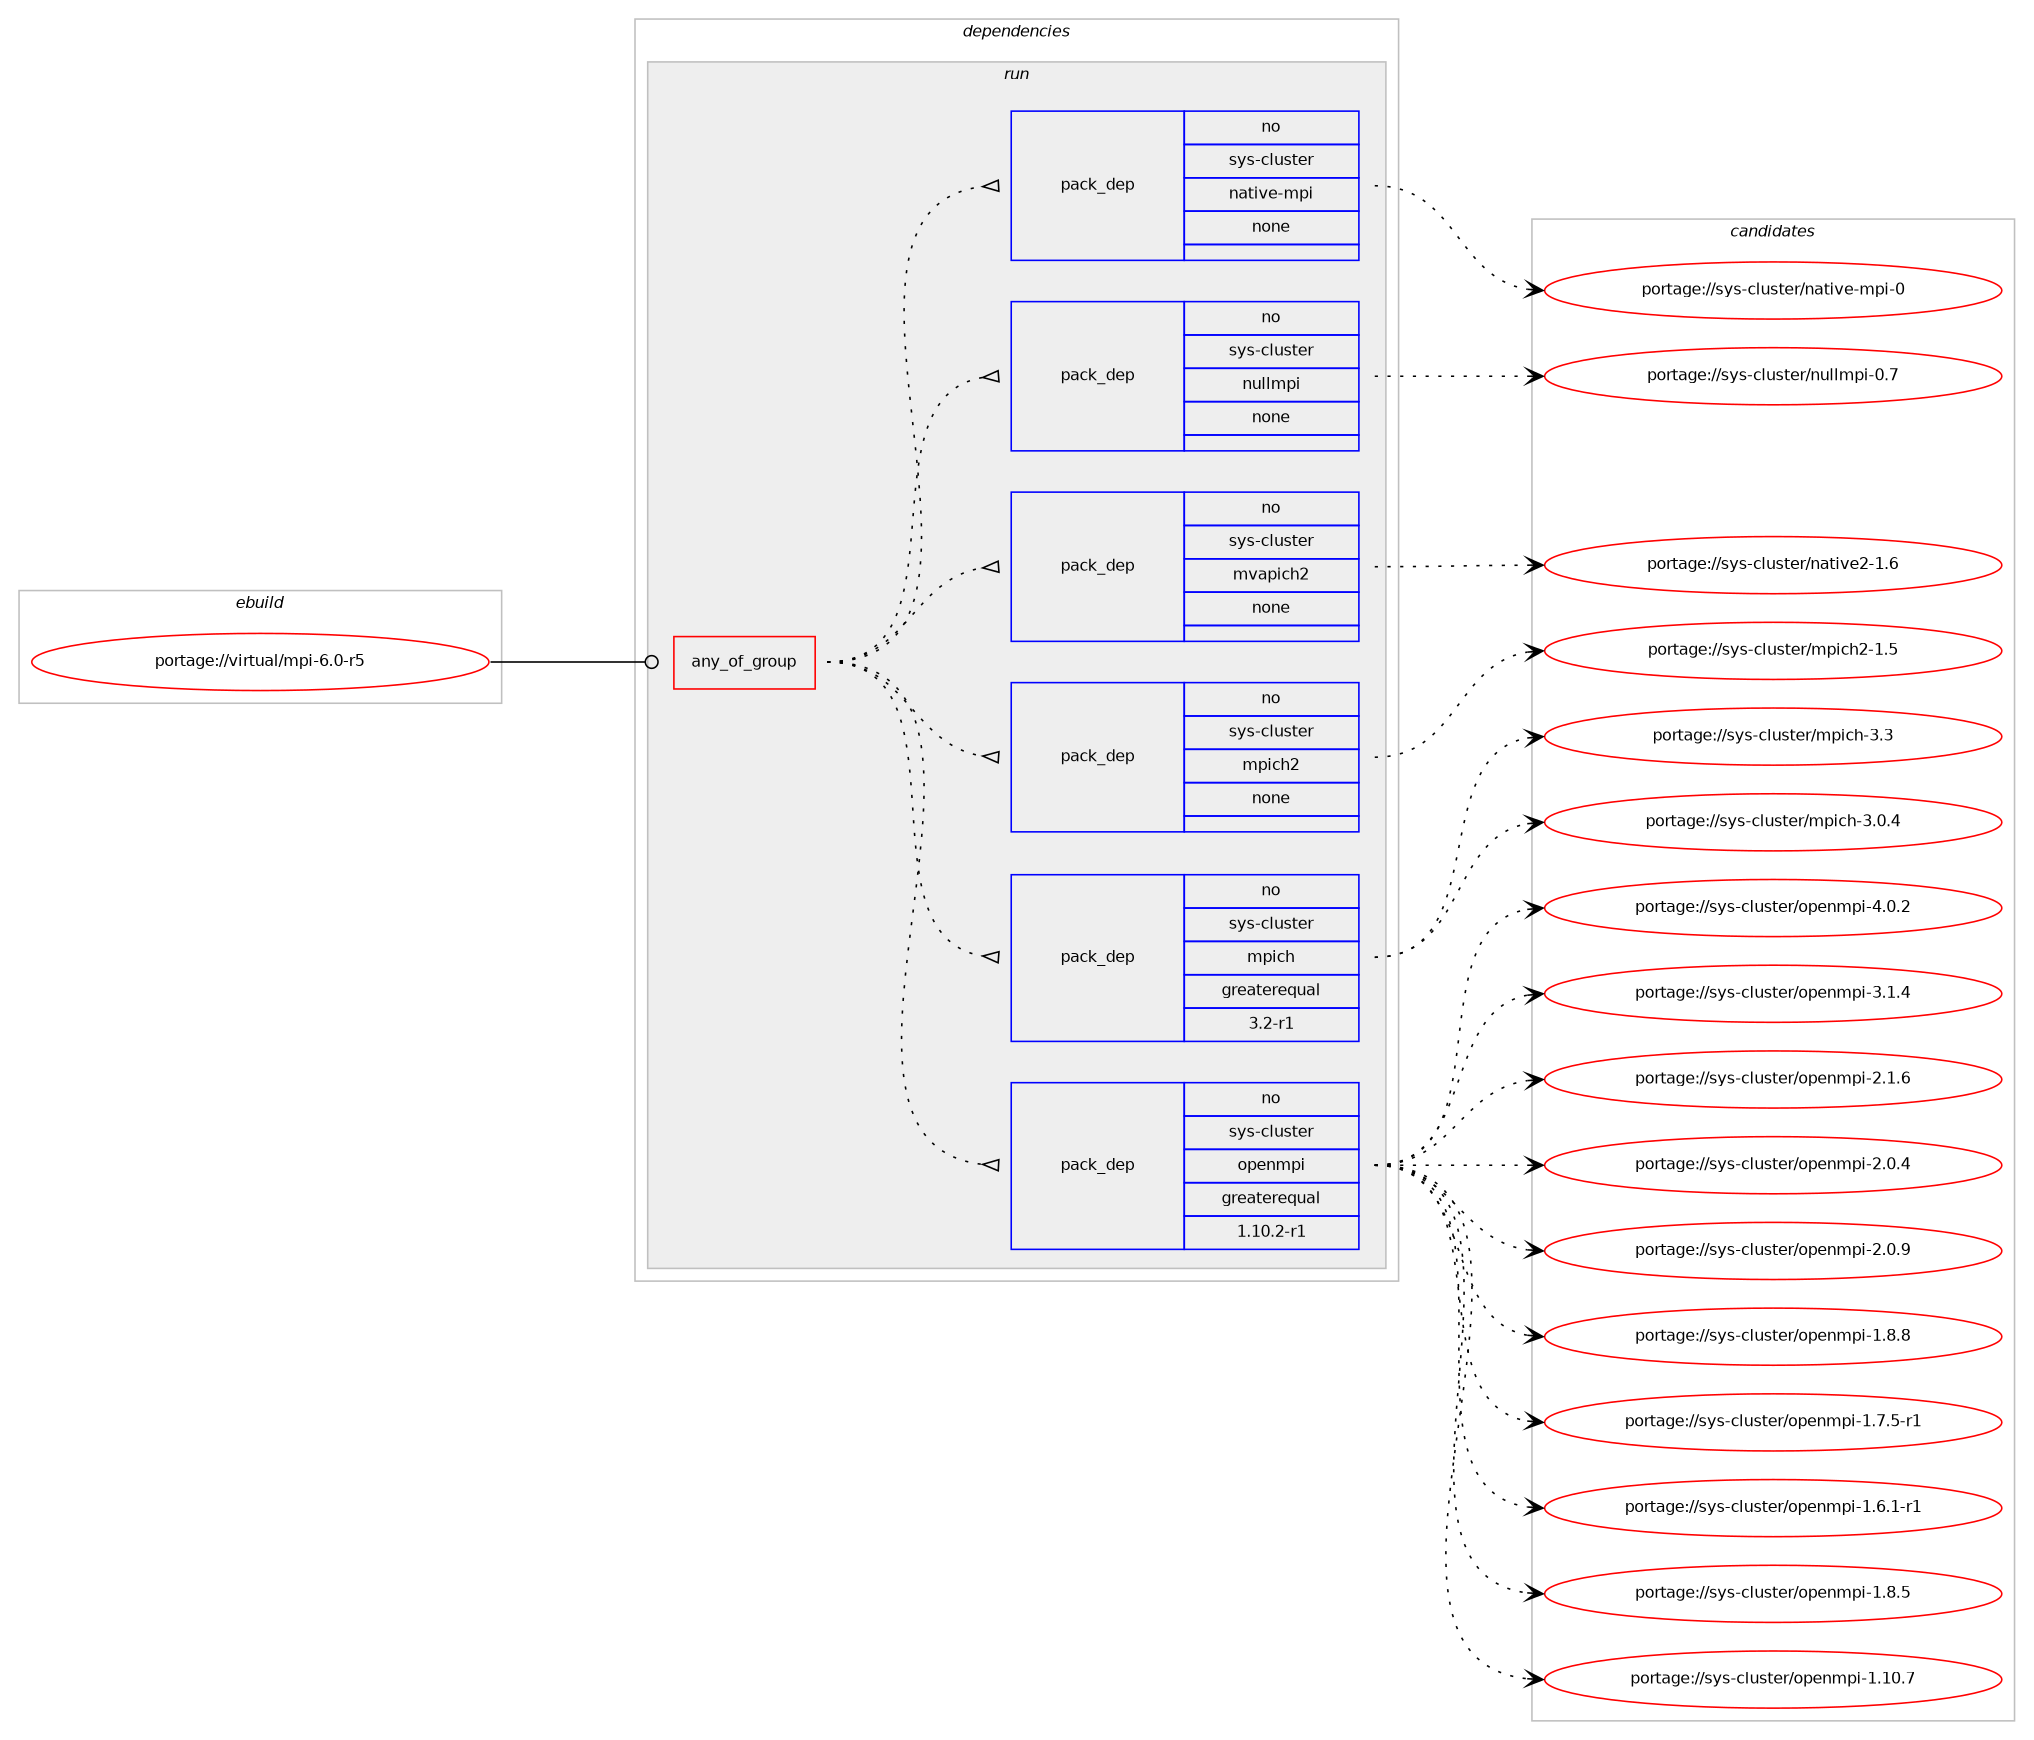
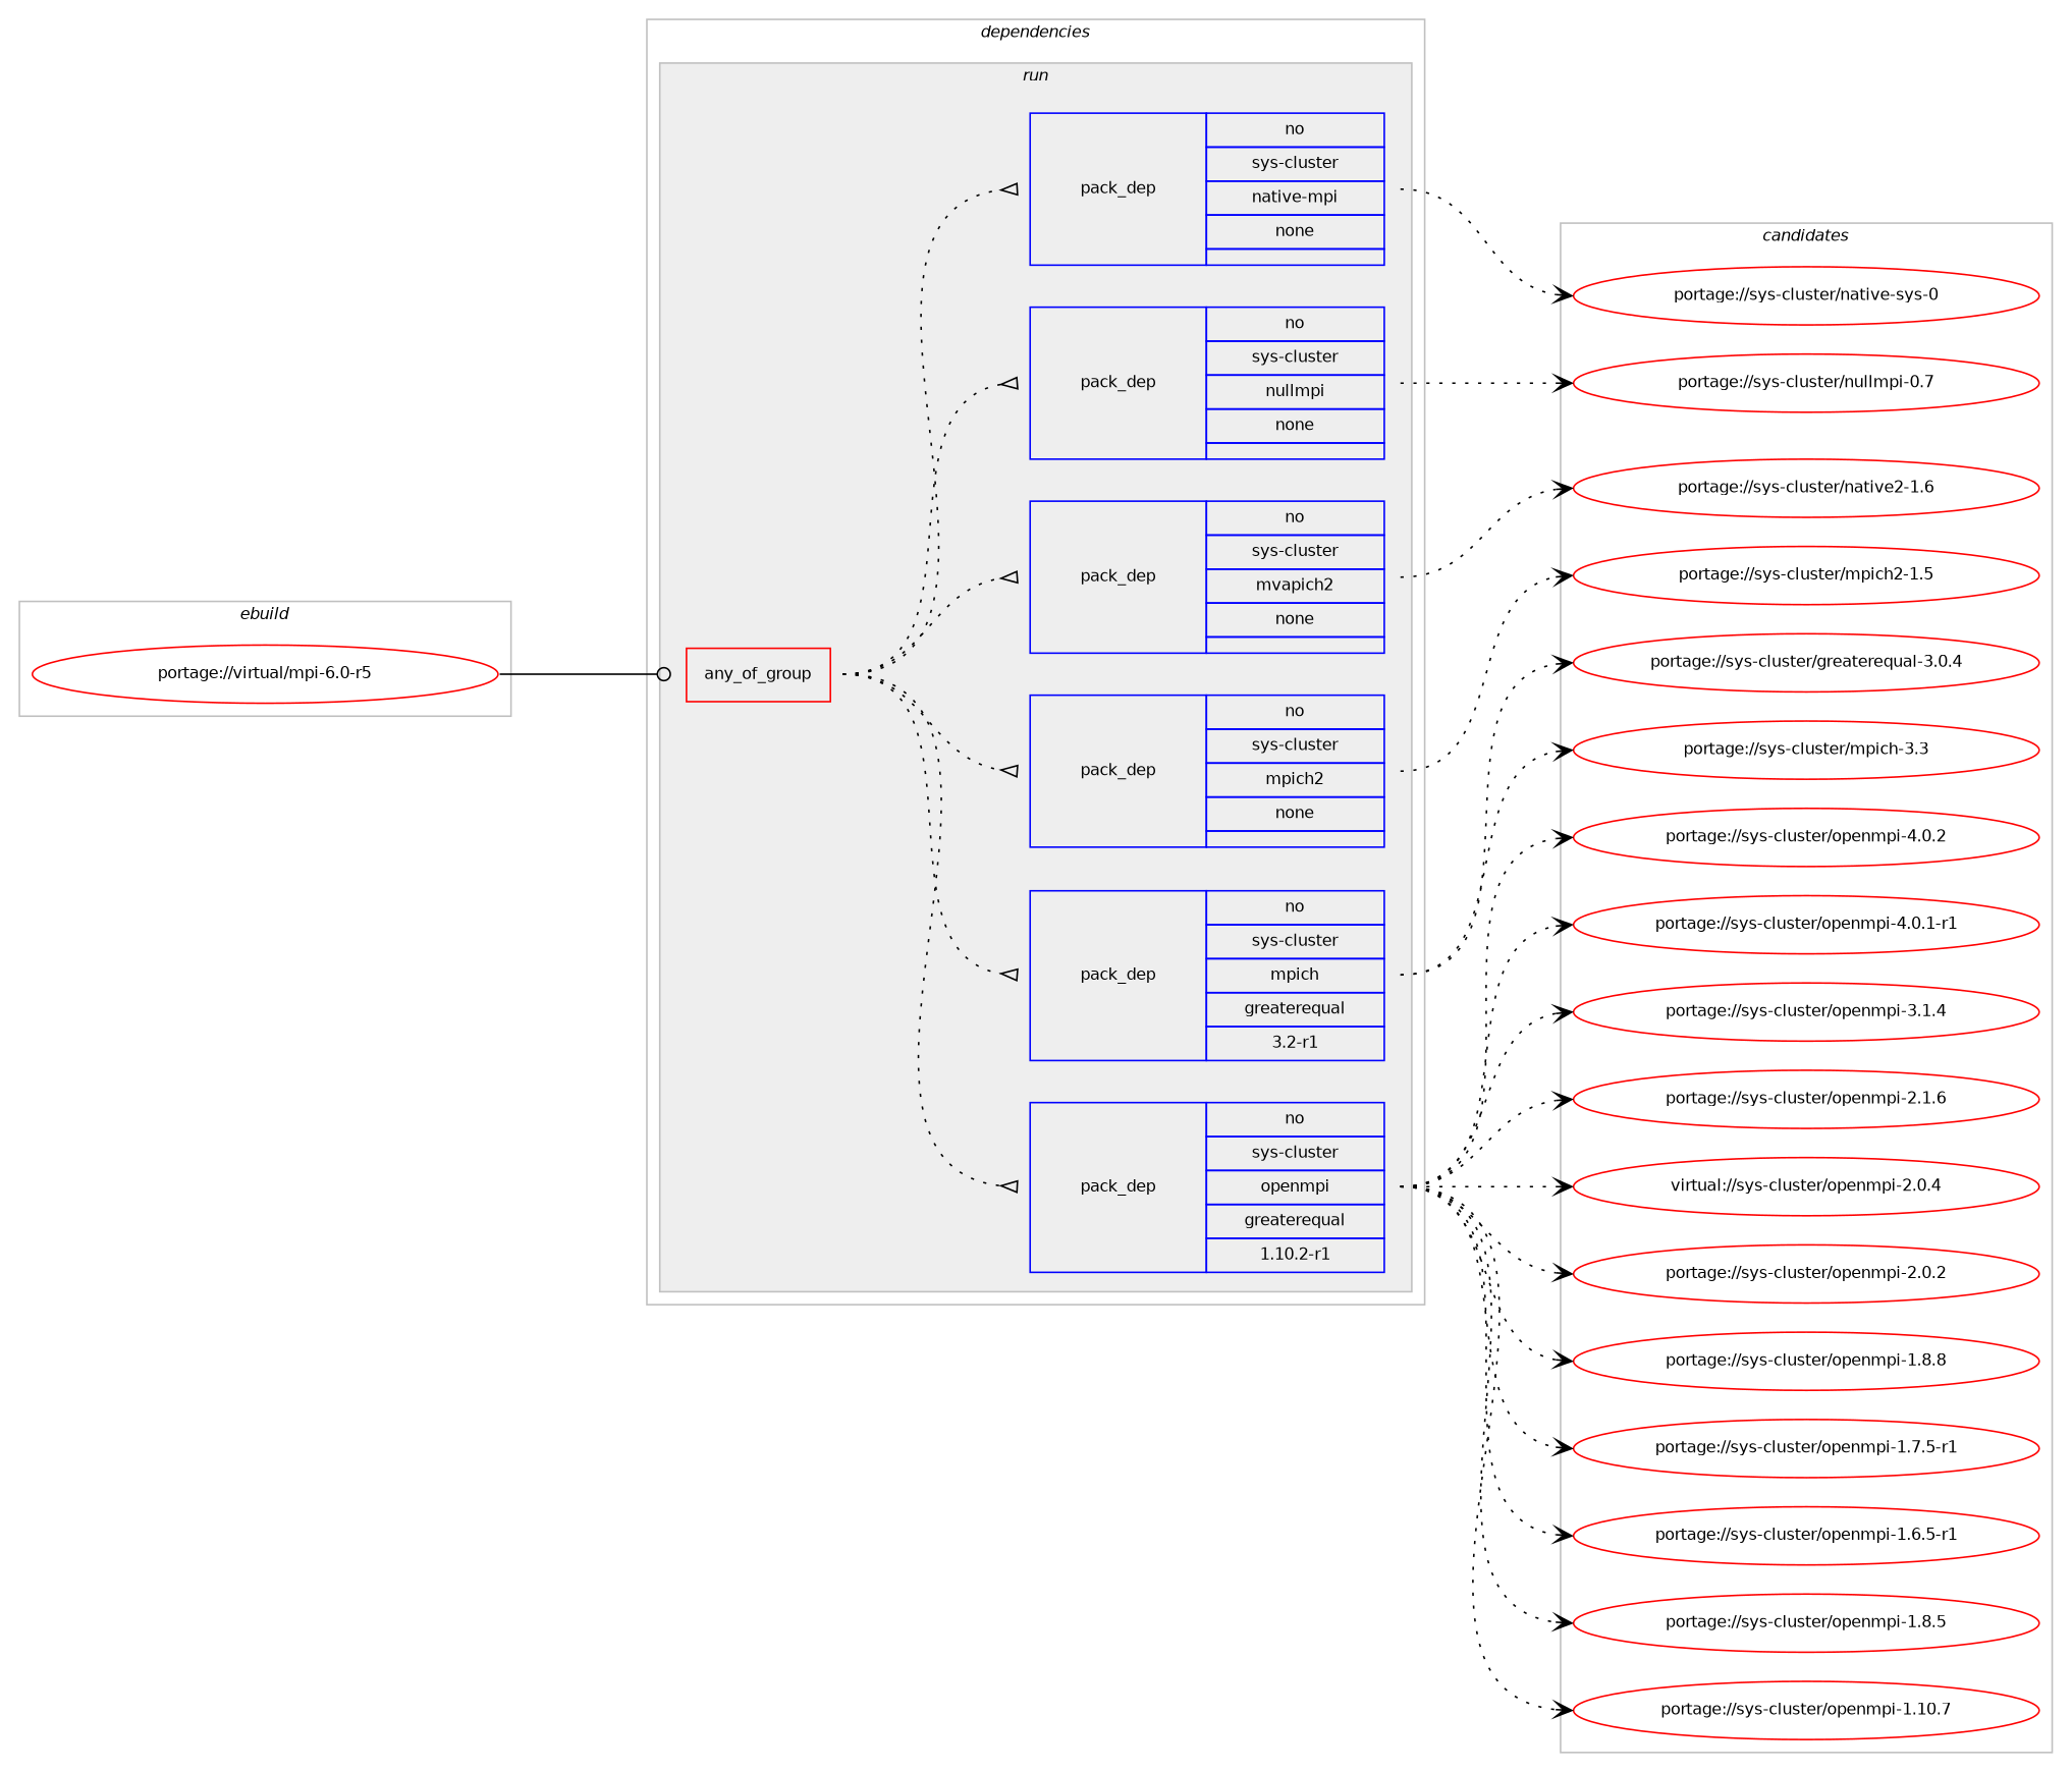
  digraph {
    compound=true
    concentrate=true
    fontname=Helvetica
    fontsize=10
    newrank=true
    rankdir=LR
    ranksep=1.5
    node [color=red fontname=Helvetica fontsize=10]
    edge [arrowhead=vee headport=w style=dotted tailport=e weight=100]
    n1 [label="portage://virtual/mpi-6.0-r5" width=4]
    n2 [color=blue label=<<TABLE BORDER="0" CELLBORDER="1" CELLSPACING="0" CELLPADDING="4" WIDTH="220"><TR><TD ROWSPAN="6" CELLPADDING="30">pack_dep</TD></TR><TR><TD WIDTH="110">no</TD></TR><TR><TD>sys-cluster</TD></TR><TR><TD>openmpi</TD></TR><TR><TD>greaterequal</TD></TR><TR><TD>1.10.2-r1</TD></TR></TABLE>> shape=none]
    n3 [color=blue label=<<TABLE BORDER="0" CELLBORDER="1" CELLSPACING="0" CELLPADDING="4" WIDTH="220"><TR><TD ROWSPAN="6" CELLPADDING="30">pack_dep</TD></TR><TR><TD WIDTH="110">no</TD></TR><TR><TD>sys-cluster</TD></TR><TR><TD>mpich</TD></TR><TR><TD>greaterequal</TD></TR><TR><TD>3.2-r1</TD></TR></TABLE>> shape=none]
    n4 [color=blue label=<<TABLE BORDER="0" CELLBORDER="1" CELLSPACING="0" CELLPADDING="4" WIDTH="220"><TR><TD ROWSPAN="6" CELLPADDING="30">pack_dep</TD></TR><TR><TD WIDTH="110">no</TD></TR><TR><TD>sys-cluster</TD></TR><TR><TD>mpich2</TD></TR><TR><TD>none</TD></TR><TR><TD></TD></TR></TABLE>> shape=none]
    n5 [color=blue label=<<TABLE BORDER="0" CELLBORDER="1" CELLSPACING="0" CELLPADDING="4" WIDTH="220"><TR><TD ROWSPAN="6" CELLPADDING="30">pack_dep</TD></TR><TR><TD WIDTH="110">no</TD></TR><TR><TD>sys-cluster</TD></TR><TR><TD>mvapich2</TD></TR><TR><TD>none</TD></TR><TR><TD></TD></TR></TABLE>> shape=none]
    n6 [color=blue label=<<TABLE BORDER="0" CELLBORDER="1" CELLSPACING="0" CELLPADDING="4" WIDTH="220"><TR><TD ROWSPAN="6" CELLPADDING="30">pack_dep</TD></TR><TR><TD WIDTH="110">no</TD></TR><TR><TD>sys-cluster</TD></TR><TR><TD>nullmpi</TD></TR><TR><TD>none</TD></TR><TR><TD></TD></TR></TABLE>> shape=none]
    n7 [color=blue label=<<TABLE BORDER="0" CELLBORDER="1" CELLSPACING="0" CELLPADDING="4" WIDTH="220"><TR><TD ROWSPAN="6" CELLPADDING="30">pack_dep</TD></TR><TR><TD WIDTH="110">no</TD></TR><TR><TD>sys-cluster</TD></TR><TR><TD>native-mpi</TD></TR><TR><TD>none</TD></TR><TR><TD></TD></TR></TABLE>> shape=none]
    n8 [label=<<TABLE BORDER="0" CELLBORDER="1" CELLSPACING="0" CELLPADDING="4"><TR><TD CELLPADDING="10">any_of_group</TD></TR></TABLE>> shape=none]
    n9 [label="portage://sys-cluster/openmpi-4.0.2" width=4]
+   n10 [label="portage://sys-cluster/openmpi-4.0.1-r1" width=4]
    n11 [label="portage://sys-cluster/openmpi-3.1.4" width=4]
    n12 [label="portage://sys-cluster/openmpi-2.1.6" width=4]
-   n13 [label="portage://sys-cluster/openmpi-2.0.4" width=4]
-   n14 [label="portage://sys-cluster/openmpi-2.0.9" width=4]
+   n13 [label="virtual://sys-cluster/openmpi-2.0.4" width=4]
+   n14 [label="portage://sys-cluster/openmpi-2.0.2" width=4]
    n15 [label="portage://sys-cluster/openmpi-1.8.8" width=4]
    n16 [label="portage://sys-cluster/openmpi-1.7.5-r1" width=4]
-   n17 [label="portage://sys-cluster/openmpi-1.6.1-r1" width=4]
+   n17 [label="portage://sys-cluster/openmpi-1.6.5-r1" width=4]
    n18 [label="portage://sys-cluster/openmpi-1.8.5" width=4]
    n19 [label="portage://sys-cluster/openmpi-1.10.7" width=4]
    n20 [label="portage://sys-cluster/mpich-3.3" width=4]
-   n21 [label="portage://sys-cluster/mpich-3.0.4" width=4]
+   n21 [label="portage://sys-cluster/greaterequal-3.0.4" width=4]
    n22 [label="portage://sys-cluster/mpich2-1.5" width=4]
    n23 [label="portage://sys-cluster/native2-1.6" width=4]
    n24 [label="portage://sys-cluster/nullmpi-0.7" width=4]
-   n25 [label="portage://sys-cluster/native-mpi-0" width=4]
+   n25 [label="portage://sys-cluster/native-sys-0" width=4]
    subgraph cluster_1 {
      color=gray
      label=<<i>ebuild</i>>
      rank=same
      n1
    }
    subgraph cluster_2 {
      color=gray
      label=<<i>dependencies</i>>
      subgraph cluster_3 {
        color=gray
        fillcolor="#eeeeee"
        label=<<i>compile</i>>
        style=filled
      }
      subgraph cluster_4 {
        color=gray
        fillcolor="#eeeeee"
        label=<<i>compile and run</i>>
        style=filled
      }
      subgraph cluster_5 {
        color=gray
        fillcolor="#eeeeee"
        label=<<i>run</i>>
        style=filled
        subgraph sub_6 {
          color=gray
          fillcolor="#eeeeee"
          label=<<i>run</i>>
          style=filled
          n8
          subgraph sub_7 {
            color=gray
            fillcolor="#eeeeee"
            label=<<i>run</i>>
            style=filled
            n2
          }
          subgraph sub_8 {
            color=gray
            fillcolor="#eeeeee"
            label=<<i>run</i>>
            style=filled
            n3
          }
          subgraph sub_9 {
            color=gray
            fillcolor="#eeeeee"
            label=<<i>run</i>>
            style=filled
            n4
          }
          subgraph sub_10 {
            color=gray
            fillcolor="#eeeeee"
            label=<<i>run</i>>
            style=filled
            n5
          }
          subgraph sub_11 {
            color=gray
            fillcolor="#eeeeee"
            label=<<i>run</i>>
            style=filled
            n6
          }
          subgraph sub_12 {
            color=gray
            fillcolor="#eeeeee"
            label=<<i>run</i>>
            style=filled
            n7
          }
        }
      }
    }
    subgraph cluster_13 {
      color=gray
      label=<<i>candidates</i>>
      rank=same
      subgraph sub_14 {
        color=black
        label=<<i>candidates</i>>
        nodesep=1
        rank=same
        n9
+       n10
        n11
        n12
        n13
        n14
        n15
        n16
        n17
        n18
        n19
      }
      subgraph sub_15 {
        color=black
        label=<<i>candidates</i>>
        nodesep=1
        rank=same
        n20
        n21
      }
      subgraph sub_16 {
        color=black
        label=<<i>candidates</i>>
        nodesep=1
        rank=same
        n22
      }
      subgraph sub_17 {
        color=black
        label=<<i>candidates</i>>
        nodesep=1
        rank=same
        n23
      }
      subgraph sub_18 {
        color=black
        label=<<i>candidates</i>>
        nodesep=1
        rank=same
        n24
      }
      subgraph sub_19 {
        color=black
        label=<<i>candidates</i>>
        nodesep=1
        rank=same
        n25
      }
    }
    n1 -> n8 [arrowhead=odot style=solid weight=20]
    n2 -> n9
+   n2 -> n10
    n2 -> n11
    n2 -> n12
    n2 -> n13
    n2 -> n14
    n2 -> n15
    n2 -> n16
    n2 -> n17
    n2 -> n18
    n2 -> n19
    n3 -> n20
    n3 -> n21
    n4 -> n22
    n5 -> n23
    n6 -> n24
    n7 -> n25
    n8 -> n2 [arrowhead=oinv weight=20]
    n8 -> n3 [arrowhead=oinv weight=20]
    n8 -> n4 [arrowhead=oinv weight=20]
    n8 -> n5 [arrowhead=oinv weight=20]
    n8 -> n6 [arrowhead=oinv weight=20]
    n8 -> n7 [arrowhead=oinv weight=20]
  }
